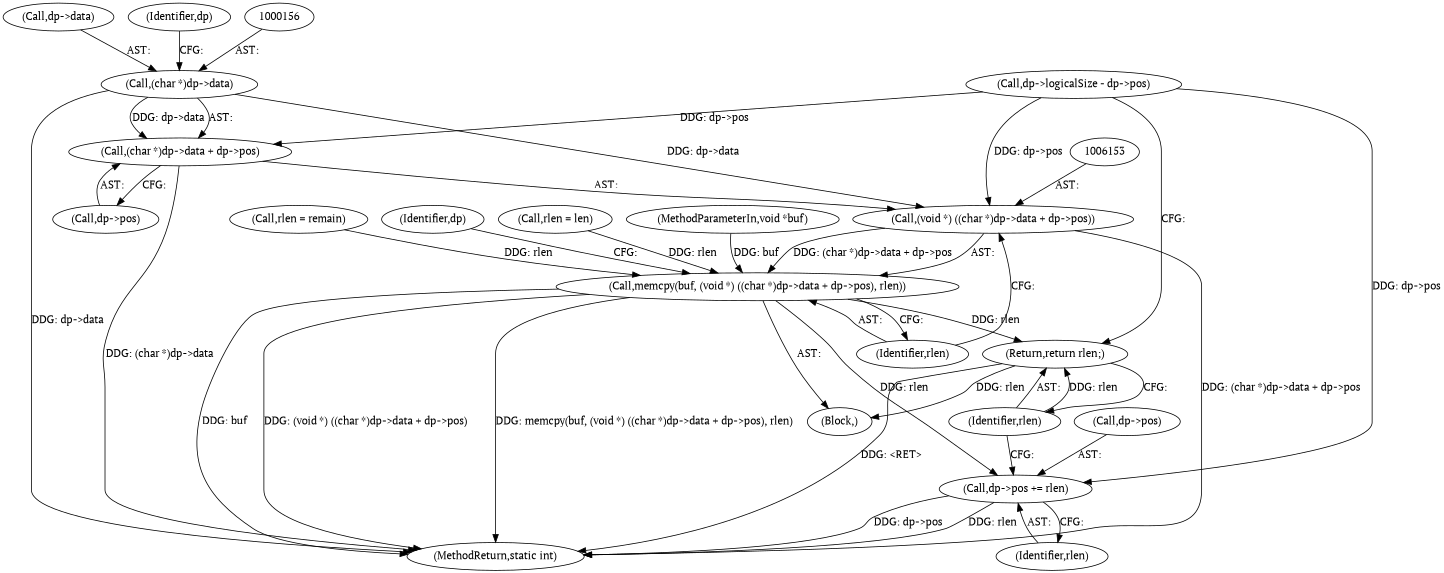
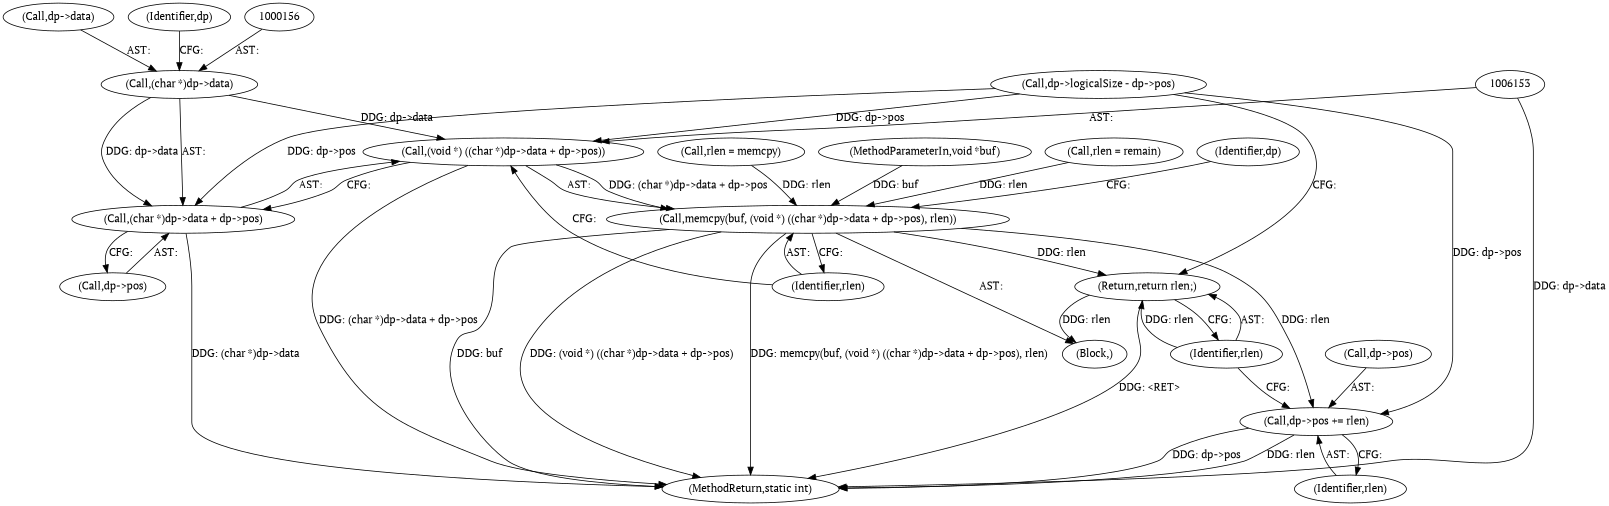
  digraph {
    fontname="PT Serif"
    node [fontname="PT Serif"]
    edge [fontname="PT Serif"]
    n1 [label="(Call,(char *)dp->data)"]
    n2 [label="(Call,(void *) ((char *)dp->data + dp->pos))"]
    n3 [label="(Call,(char *)dp->data + dp->pos)"]
    n4 [label="(MethodReturn,static int)"]
    n5 [label="(Call,memcpy(buf, (void *) ((char *)dp->data + dp->pos), rlen))"]
    n6 [label="(Call,dp->pos)"]
    n7 [label="(Call,dp->data)"]
    n8 [label="(Call,dp->pos += rlen)"]
    n9 [label="(Return,return rlen;)"]
    n10 [label="(Identifier,rlen)"]
    n11 [label="(Block,)"]
    n12 [label="(Identifier,rlen)"]
    n13 [label="(Identifier,rlen)"]
    n14 [label="(Call,dp->logicalSize - dp->pos)"]
    n15 [label="(Call,dp->pos)"]
    n16 [label="(Identifier,dp)"]
    n17 [label="(Call,rlen = remain)"]
    n18 [label="(Identifier,dp)"]
-   n19 [label="(Call,rlen = len)"]
+   n19 [label="(Call,rlen = memcpy)"]
    n20 [label="(MethodParameterIn,void *buf)"]
    1000156
    n22 [label=1006153]
    n1 -> n2 [label="DDG: dp->data"]
    n1 -> n3 [label="AST: "]
    n1 -> n3 [label="DDG: dp->data"]
-   n1 -> n4 [label="DDG: dp->data"]
+   n22 -> n4 [label="DDG: dp->data"]
+   n2 -> n3 [label="CFG: "]
    n2 -> n4 [label="DDG: (char *)dp->data + dp->pos"]
    n2 -> n5 [label="AST: "]
    n2 -> n5 [label="DDG: (char *)dp->data + dp->pos"]
    n3 -> n2 [label="AST: "]
    n3 -> n4 [label="DDG: (char *)dp->data"]
    n3 -> n6 [label="CFG: "]
    n5 -> n4 [label="DDG: buf"]
    n5 -> n4 [label="DDG: (void *) ((char *)dp->data + dp->pos)"]
    n5 -> n4 [label="DDG: memcpy(buf, (void *) ((char *)dp->data + dp->pos), rlen)"]
    n5 -> n8 [label="DDG: rlen"]
    n5 -> n9 [label="DDG: rlen"]
    n5 -> n10 [label="CFG: "]
    n5 -> n11 [label="AST: "]
    n6 -> n3 [label="AST: "]
    n7 -> n1 [label="AST: "]
    n8 -> n4 [label="DDG: rlen"]
    n8 -> n4 [label="DDG: dp->pos"]
    n8 -> n12 [label="CFG: "]
    n9 -> n4 [label="DDG: <RET>"]
    n9 -> n11 [label="DDG: rlen"]
    n9 -> n13 [label="CFG: "]
    n10 -> n2 [label="CFG: "]
    n10 -> n5 [label="AST: "]
    n12 -> n8 [label="AST: "]
    n13 -> n8 [label="CFG: "]
    n13 -> n9 [label="AST: "]
    n13 -> n9 [label="DDG: rlen"]
    n14 -> n2 [label="DDG: dp->pos"]
    n14 -> n3 [label="DDG: dp->pos"]
    n14 -> n8 [label="DDG: dp->pos"]
    n14 -> n9 [label="CFG: "]
    n15 -> n8 [label="AST: "]
    n16 -> n1 [label="CFG: "]
    n17 -> n5 [label="DDG: rlen"]
    n18 -> n5 [label="CFG: "]
    n19 -> n5 [label="DDG: rlen"]
    n20 -> n5 [label="DDG: buf"]
    1000156 -> n1 [label="AST: "]
    n22 -> n2 [label="AST: "]
  }
